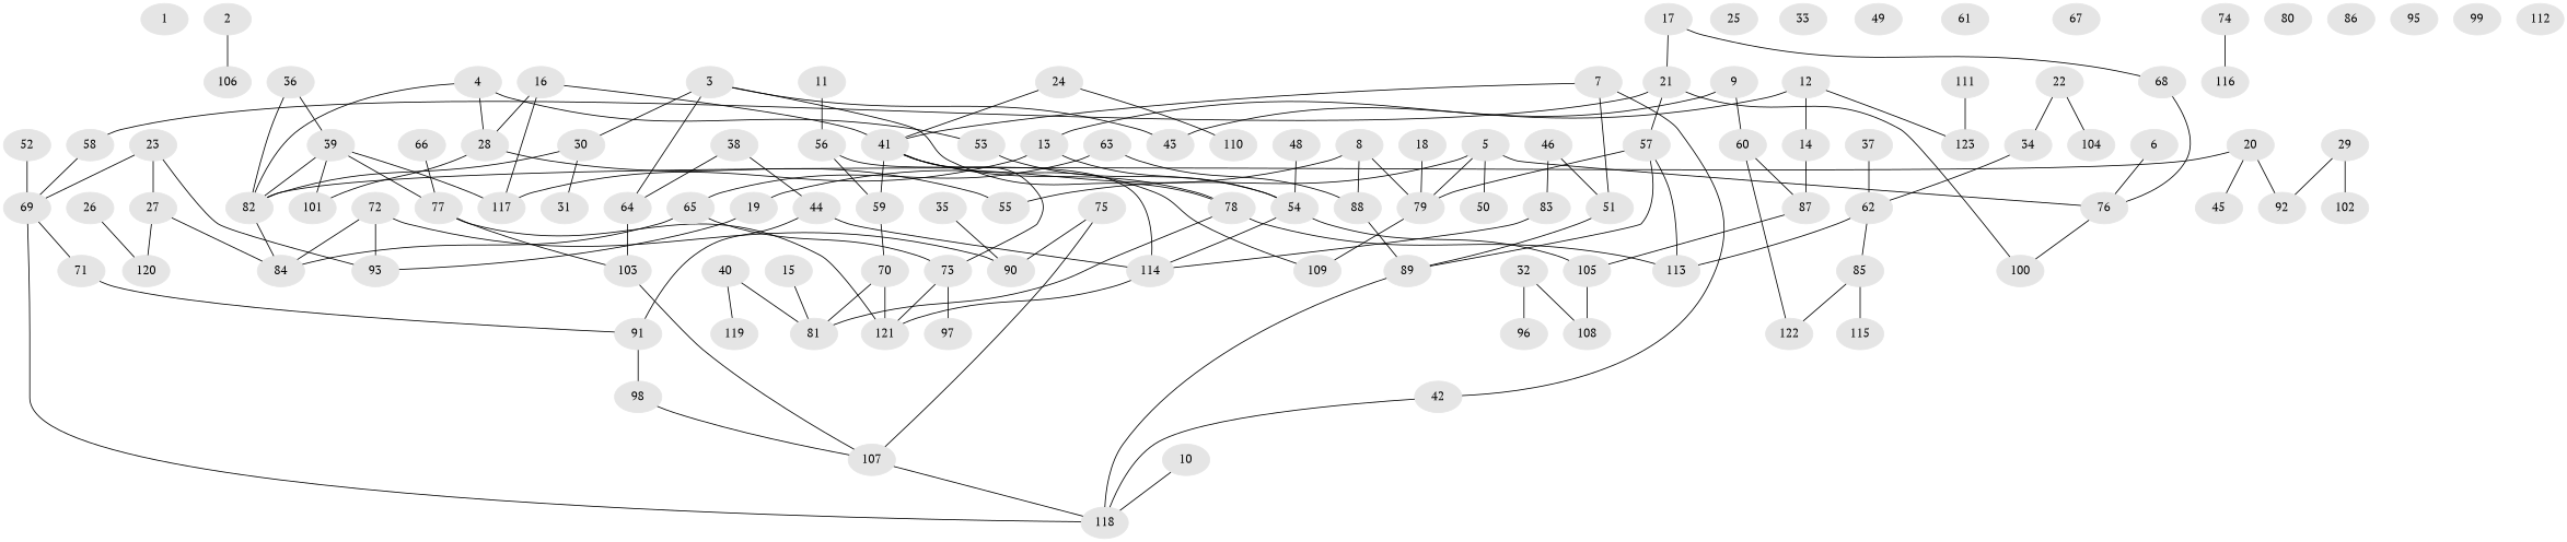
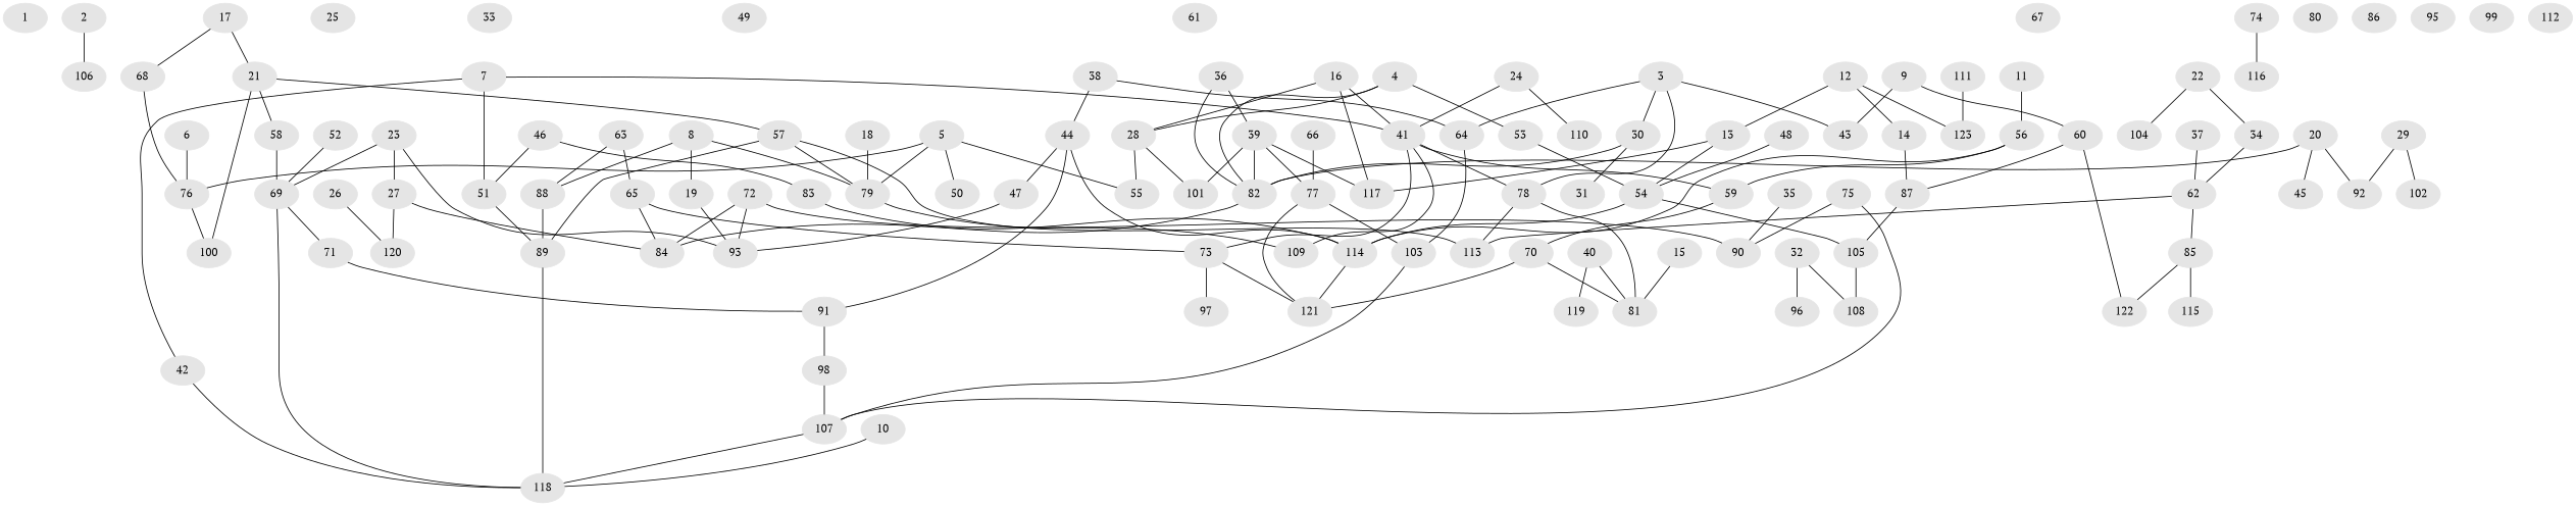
  graph {
    fontname="PT Serif"
    node [color=gray90 fontname="PT Serif" style=filled]
    edge [fontname="PT Serif"]
    1
    2
    106
    3
    30
    43
    64
    78
    82
    31
    103
    81
    113
    4
    28
    53
    55
    101
    54
    84
    5
    50
    76
    79
    100
    109
    6
    7
    41
    42
    51
    59
    73
    118
    89
    8
    19
    88
    93
    9
    60
    87
    122
    10
    11
    56
    114
    12
    13
    14
    123
    117
    105
    15
    16
    17
    21
    68
    57
    58
    18
    20
    45
    92
    69
    22
    34
    104
    62
    23
    27
    120
    71
    24
    110
    25
    26
    29
    102
    32
    96
    108
    33
    85
    35
    90
    36
    39
    77
    37
    38
    44
+   47
    91
    121
    40
    119
    70
    97
    98
    46
    83
    48
    49
    52
    61
    115
    63
    65
    107
    66
    67
    72
    74
    116
    75
    80
    86
    95
    99
    111
    112
    2 -- 106
    3 -- 30
    3 -- 43
    3 -- 64
    3 -- 78
    30 -- 82
    30 -- 31
    64 -- 103
    78 -- 81
    78 -- 113
    82 -- 84
    103 -- 107
    4 -- 82
    4 -- 28
    4 -- 53
    28 -- 55
    28 -- 101
    53 -- 54
    54 -- 114
    54 -- 105
    5 -- 55
    5 -- 50
    5 -- 76
    5 -- 79
    76 -- 100
    79 -- 109
    6 -- 76
    7 -- 41
    7 -- 42
    7 -- 51
    41 -- 78
    41 -- 109
    41 -- 59
    41 -- 73
    42 -- 118
    51 -- 89
    59 -- 70
    73 -- 121
    73 -- 97
    89 -- 118
    8 -- 79
    8 -- 19
    8 -- 88
    19 -- 93
    88 -- 89
    9 -- 43
    9 -- 60
    60 -- 87
    60 -- 122
    87 -- 105
    10 -- 118
    11 -- 56
    56 -- 59
    56 -- 114
    114 -- 121
    12 -- 13
    12 -- 14
    12 -- 123
    13 -- 54
    13 -- 117
    14 -- 87
    105 -- 108
    15 -- 81
    16 -- 28
    16 -- 41
    16 -- 117
    17 -- 21
    17 -- 68
    21 -- 100
    21 -- 57
    21 -- 58
    68 -- 76
    57 -- 113
    57 -- 79
    57 -- 89
    58 -- 69
    18 -- 79
    20 -- 82
    20 -- 45
    20 -- 92
    69 -- 118
    69 -- 71
    22 -- 34
    22 -- 104
    34 -- 62
    62 -- 113
    62 -- 85
    23 -- 93
    23 -- 69
    23 -- 27
    27 -- 84
    27 -- 120
    71 -- 91
    24 -- 41
    24 -- 110
    26 -- 120
    29 -- 92
    29 -- 102
    32 -- 96
    32 -- 108
    85 -- 122
    85 -- 115
    35 -- 90
    36 -- 82
    36 -- 39
    39 -- 82
    39 -- 101
    39 -- 117
    39 -- 77
    77 -- 103
    77 -- 121
    37 -- 62
    38 -- 64
    38 -- 44
    44 -- 114
+   44 -- 47
    44 -- 91
+   47 -- 93
    91 -- 98
    40 -- 81
    40 -- 119
    70 -- 81
    70 -- 121
    98 -- 107
    46 -- 51
    46 -- 83
    83 -- 114
    48 -- 54
    52 -- 69
    63 -- 88
    63 -- 65
    65 -- 84
    65 -- 73
    107 -- 118
    66 -- 77
    72 -- 84
    72 -- 93
    72 -- 90
    74 -- 116
    75 -- 90
    75 -- 107
    111 -- 123
  }
